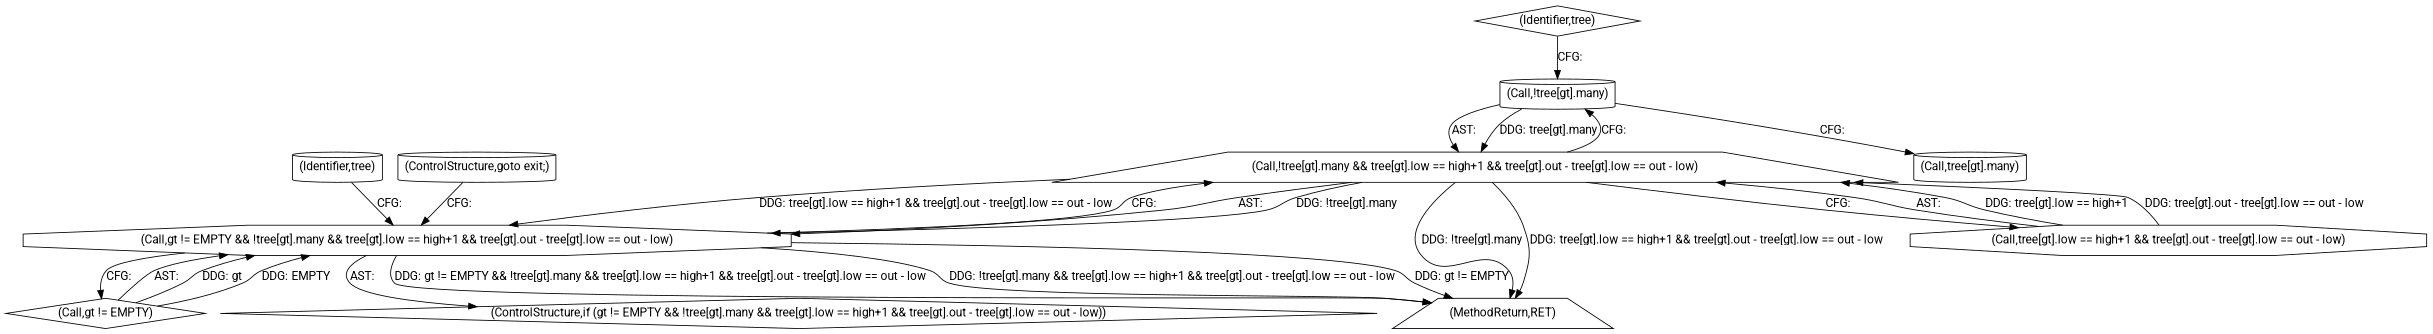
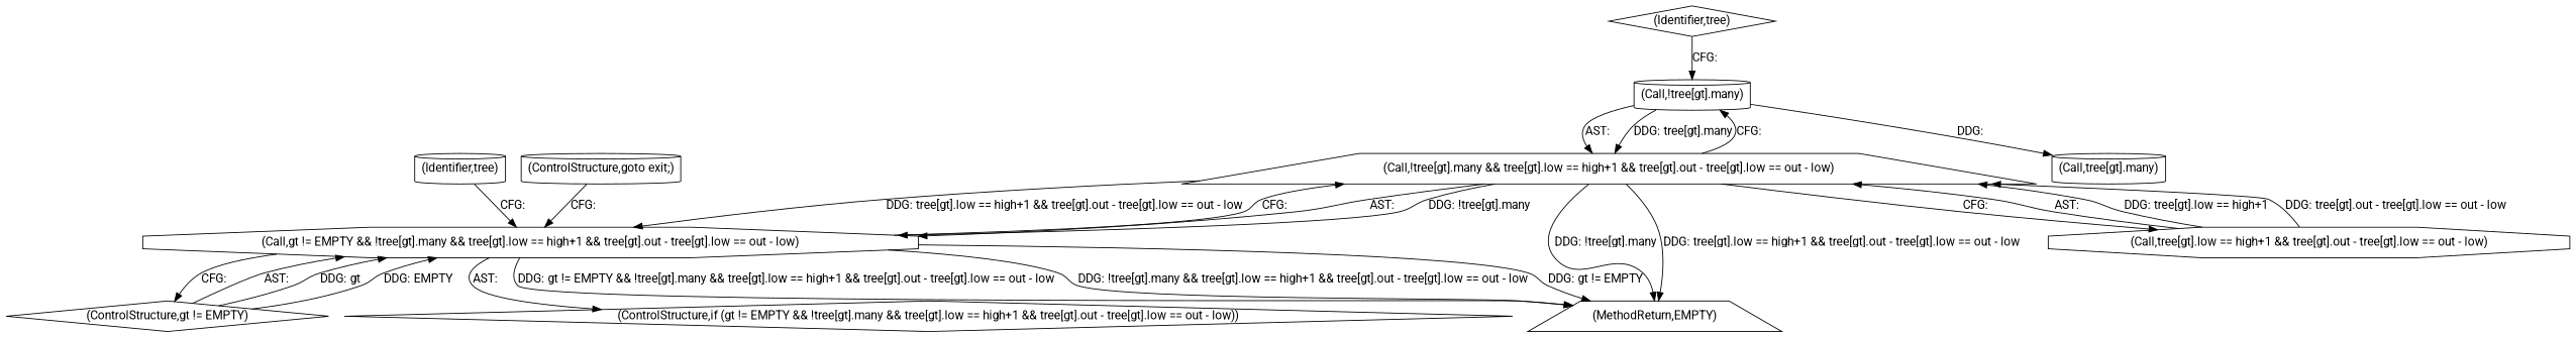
  digraph {
    fontname=Roboto
    node [fontname=Roboto shape=cylinder]
    edge [fontname=Roboto]
    n1 [label="(Call,!tree[gt].many)"]
    n2 [label="(Call,!tree[gt].many && tree[gt].low == high+1 && tree[gt].out - tree[gt].low == out - low)" shape=trapezium]
    n3 [label="(Call,tree[gt].many)"]
-   n4 [label="(MethodReturn,RET)" shape=trapezium]
+   n4 [label="(MethodReturn,EMPTY)" shape=trapezium]
    n5 [label="(Call,gt != EMPTY && !tree[gt].many && tree[gt].low == high+1 && tree[gt].out - tree[gt].low == out - low)" shape=octagon]
    n6 [label="(Call,tree[gt].low == high+1 && tree[gt].out - tree[gt].low == out - low)" shape=octagon]
-   n7 [label="(Call,gt != EMPTY)" shape=diamond]
+   n7 [label="(ControlStructure,gt != EMPTY)" shape=diamond]
    n8 [label="(ControlStructure,if (gt != EMPTY && !tree[gt].many && tree[gt].low == high+1 && tree[gt].out - tree[gt].low == out - low))" shape=diamond]
    n9 [label="(Identifier,tree)"]
    n10 [label="(Identifier,tree)" shape=diamond]
    n11 [label="(ControlStructure,goto exit;)"]
    n1 -> n2 [label="AST: "]
    n1 -> n2 [label="DDG: tree[gt].many"]
-   n1 -> n3 [label="CFG: "]
+   n1 -> n3 [label="DDG: "]
    n2 -> n1 [label="CFG: "]
    n2 -> n4 [label="DDG: !tree[gt].many"]
    n2 -> n4 [label="DDG: tree[gt].low == high+1 && tree[gt].out - tree[gt].low == out - low"]
    n2 -> n5 [label="AST: "]
    n2 -> n5 [label="DDG: !tree[gt].many"]
    n2 -> n5 [label="DDG: tree[gt].low == high+1 && tree[gt].out - tree[gt].low == out - low"]
    n2 -> n6 [label="CFG: "]
    n5 -> n2 [label="CFG: "]
    n5 -> n4 [label="DDG: !tree[gt].many && tree[gt].low == high+1 && tree[gt].out - tree[gt].low == out - low"]
    n5 -> n4 [label="DDG: gt != EMPTY"]
    n5 -> n4 [label="DDG: gt != EMPTY && !tree[gt].many && tree[gt].low == high+1 && tree[gt].out - tree[gt].low == out - low"]
    n5 -> n7 [label="CFG: "]
    n5 -> n8 [label="AST: "]
    n6 -> n2 [label="AST: "]
    n6 -> n2 [label="DDG: tree[gt].low == high+1"]
    n6 -> n2 [label="DDG: tree[gt].out - tree[gt].low == out - low"]
    n7 -> n5 [label="AST: "]
    n7 -> n5 [label="DDG: gt"]
    n7 -> n5 [label="DDG: EMPTY"]
    n9 -> n5 [label="CFG: "]
    n10 -> n1 [label="CFG: "]
    n11 -> n5 [label="CFG: "]
  }
